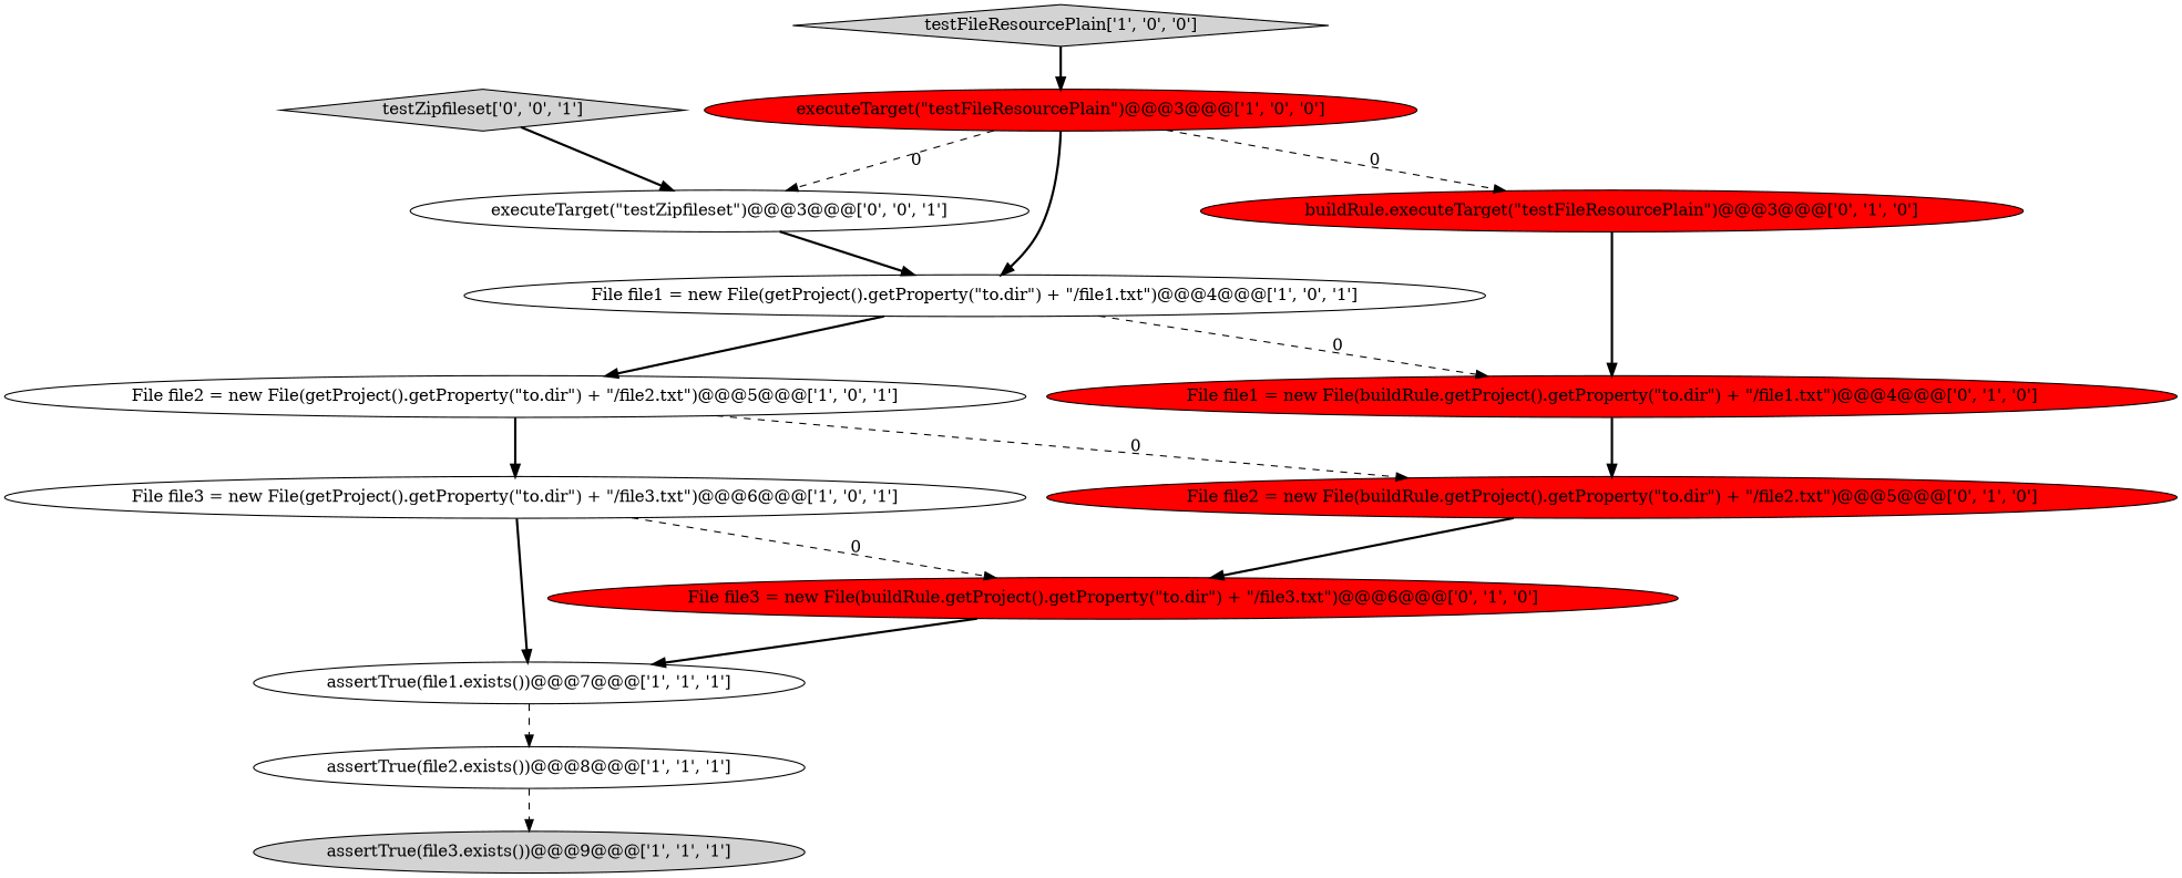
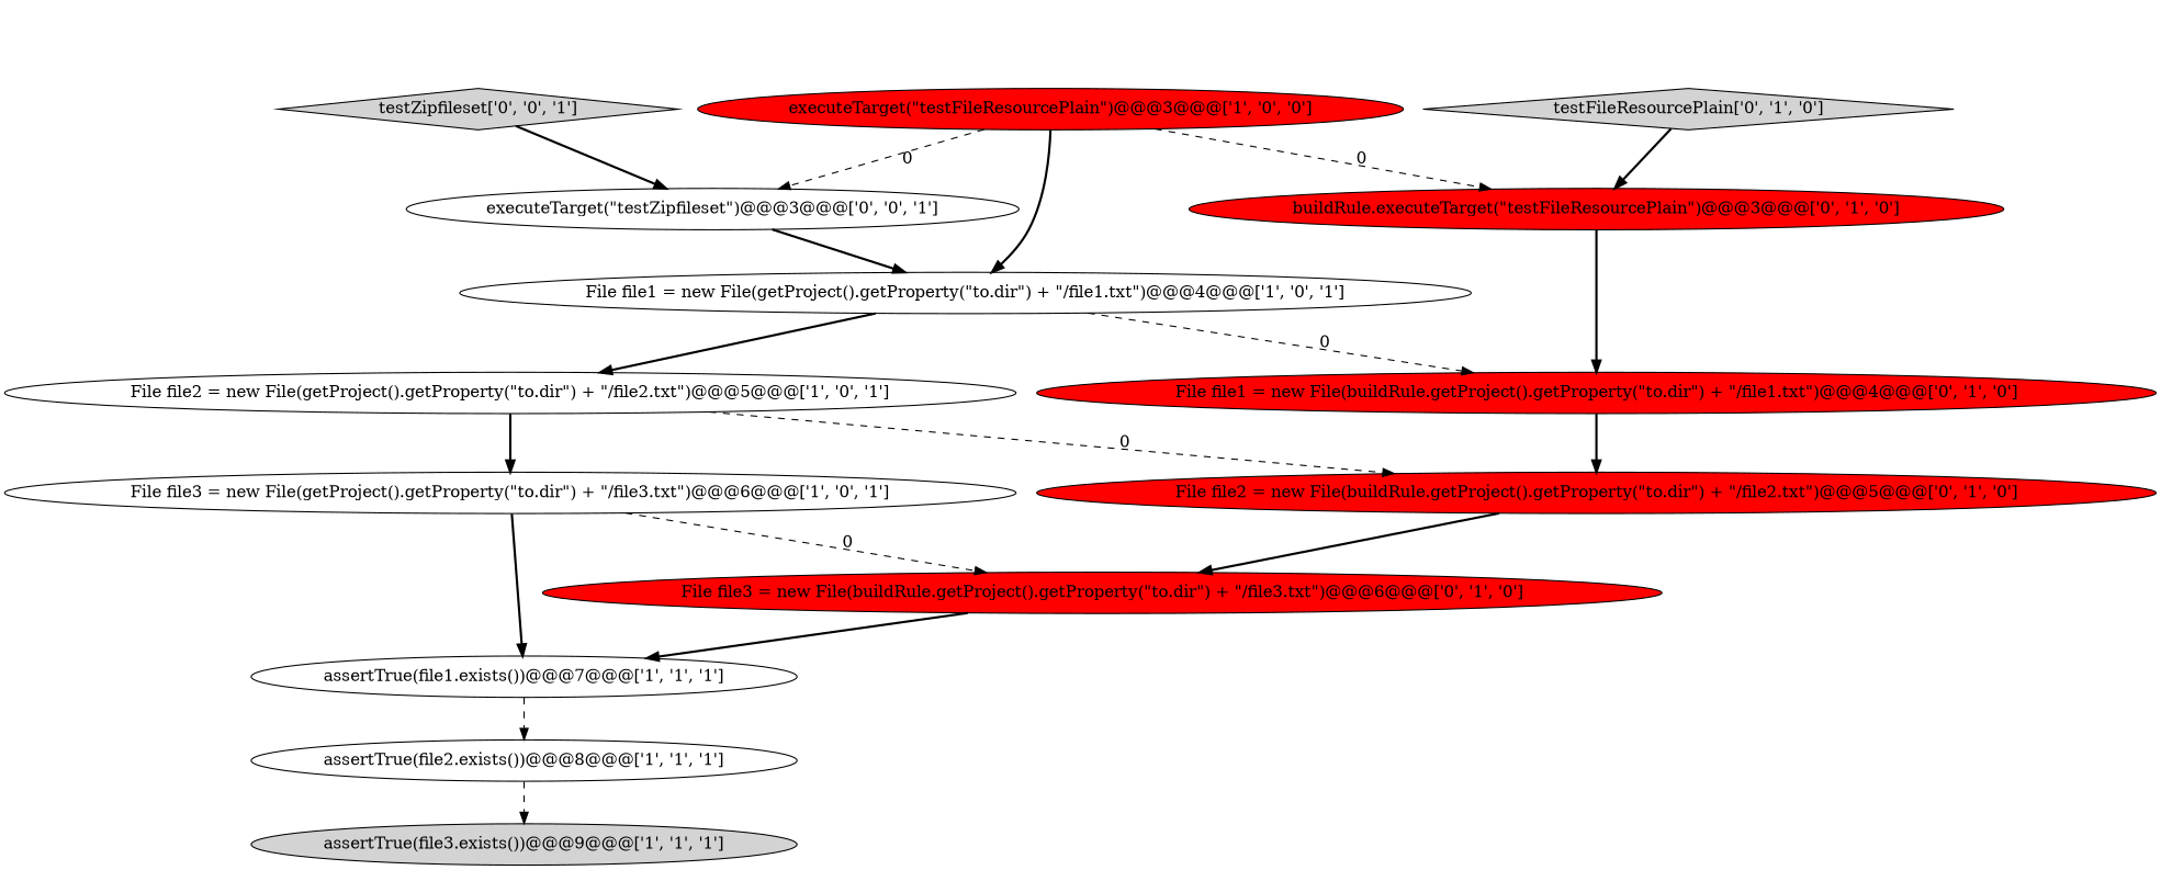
  digraph {
    fontname="DejaVu Serif"
    node [fillcolor=white fontname="DejaVu Serif" shape=ellipse style=filled]
    edge [fontname="DejaVu Serif" style=bold]
    n1 [fillcolor=red label="File file2 = new File(buildRule.getProject().getProperty(\"to.dir\") + \"/file2.txt\")@@@5@@@['0', '1', '0']"]
    n2 [fillcolor=red label="File file3 = new File(buildRule.getProject().getProperty(\"to.dir\") + \"/file3.txt\")@@@6@@@['0', '1', '0']"]
    n3 [label="assertTrue(file1.exists())@@@7@@@['1', '1', '1']"]
    n4 [fillcolor=red label="executeTarget(\"testFileResourcePlain\")@@@3@@@['1', '0', '0']"]
    n5 [label="executeTarget(\"testZipfileset\")@@@3@@@['0', '0', '1']"]
    n6 [label="File file1 = new File(getProject().getProperty(\"to.dir\") + \"/file1.txt\")@@@4@@@['1', '0', '1']"]
    n7 [fillcolor=red label="buildRule.executeTarget(\"testFileResourcePlain\")@@@3@@@['0', '1', '0']"]
    n8 [label="File file2 = new File(getProject().getProperty(\"to.dir\") + \"/file2.txt\")@@@5@@@['1', '0', '1']"]
    n9 [fillcolor=red label="File file1 = new File(buildRule.getProject().getProperty(\"to.dir\") + \"/file1.txt\")@@@4@@@['0', '1', '0']"]
    n10 [label="File file3 = new File(getProject().getProperty(\"to.dir\") + \"/file3.txt\")@@@6@@@['1', '0', '1']"]
-   n11 [fillcolor=lightgray label="testFileResourcePlain['1', '0', '0']" shape=diamond]
    n12 [label="assertTrue(file2.exists())@@@8@@@['1', '1', '1']"]
+   n13 [fillcolor=lightgray label="testFileResourcePlain['0', '1', '0']" shape=diamond]
    n14 [fillcolor=lightgray label="testZipfileset['0', '0', '1']" shape=diamond]
    n15 [fillcolor=lightgray label="assertTrue(file3.exists())@@@9@@@['1', '1', '1']"]
    n1 -> n2
    n2 -> n3
    n3 -> n12 [style=dashed]
    n4 -> n5 [label=0 style=dashed]
    n4 -> n6
    n4 -> n7 [label=0 style=dashed]
    n5 -> n6
    n6 -> n8
    n6 -> n9 [label=0 style=dashed]
    n7 -> n9
    n8 -> n1 [label=0 style=dashed]
    n8 -> n10
    n9 -> n1
    n10 -> n2 [label=0 style=dashed]
    n10 -> n3
-   n11 -> n4
    n12 -> n15 [style=dashed]
+   n13 -> n7
    n14 -> n5
  }
